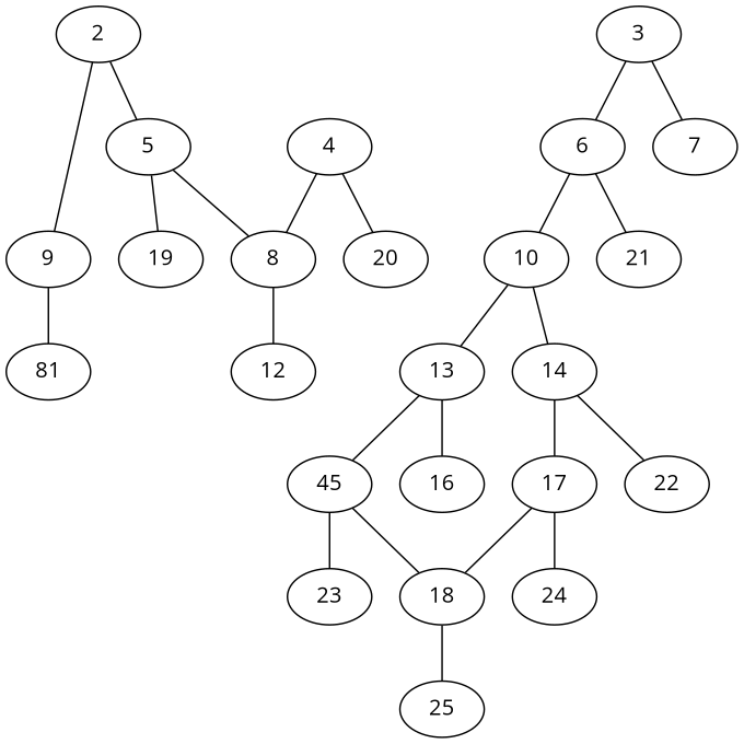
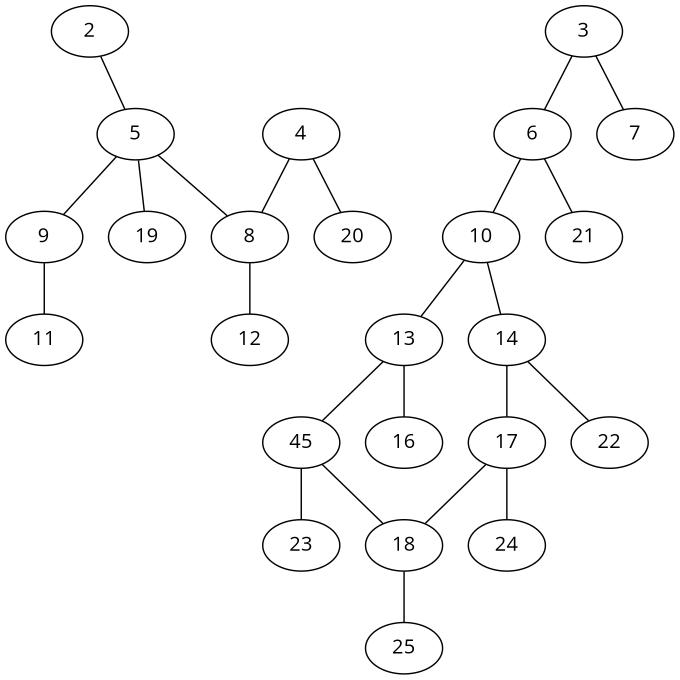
  graph {
    fontname="Open Sans"
    node [chem=C fontname="Open Sans"]
    edge [fontname="Open Sans" valence=1]
    2
    5
    6 [chem=N]
    3
    7 [chem=O]
    8 [chem=S]
    4
    20 [chem=H]
    19 [chem=H]
    9 [chem=N]
    10
    21 [chem=H]
    12 [chem=O]
-   11 [chem=O label=81]
+   11 [chem=O]
    13
    14
    n17 [label=45]
    16 [chem=Br]
    17
    22 [chem=H]
    18
    23 [chem=H]
    24 [chem=H]
    25 [chem=H]
    2 -- 5 [valence=2]
    5 -- 8
    5 -- 19
-   2 -- 9
+   5 -- 9
    6 -- 10
    6 -- 21
    3 -- 6
    3 -- 7 [valence=2]
    8 -- 12
    4 -- 8
    4 -- 20
    9 -- 11 [valence=2]
    10 -- 13
    10 -- 14 [valence=2]
    13 -- n17 [valence=2]
    13 -- 16
    14 -- 17
    14 -- 22
    n17 -- 18
    n17 -- 23
    17 -- 18 [valence=2]
    17 -- 24
    18 -- 25
  }
